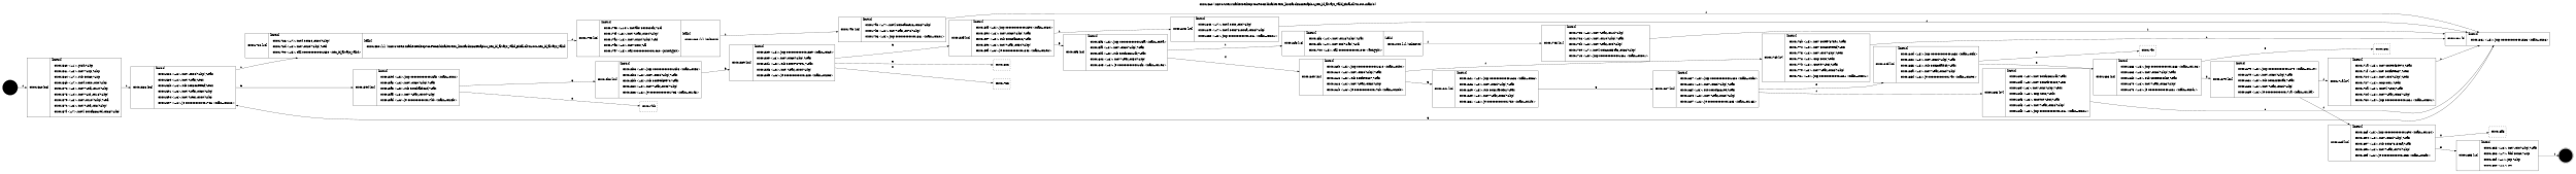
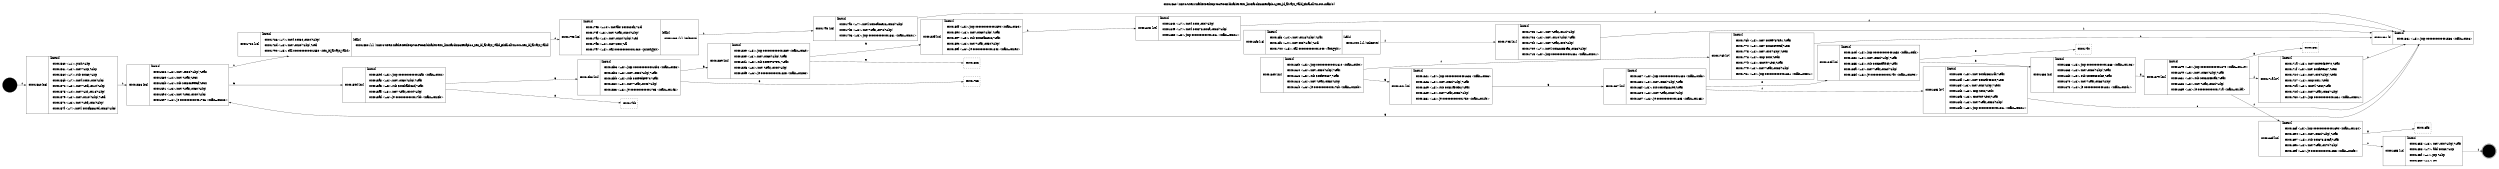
  digraph {
    label="0x401560 (/mnt/c/Users/mathe/Desktop/tcc/POCII/binaries/extr_linuxarchx86xenapic.c_xen_id_always_valid_Final-ollvm.out::main(0))"
    labelloc=t
    rankdir=LR
    node [shape=record]
    Entry [fillcolor=black height=0.3 shape=circle style=filled width=0.3]
    n2 [label="{\n     0x401560 [38]\l\n     | [instrs]\l\n     &nbsp;&nbsp;0x401560 \<+1\>: push %rbp\l\n     &nbsp;&nbsp;0x401561 \<+3\>: mov %rsp,%rbp\l\n     &nbsp;&nbsp;0x401564 \<+7\>: sub $0x80,%rsp\l\n     &nbsp;&nbsp;0x40156b \<+7\>: movl $0x0,-0xc(%rbp)\l\n     &nbsp;&nbsp;0x401572 \<+3\>: mov %edi,-0x10(%rbp)\l\n     &nbsp;&nbsp;0x401575 \<+4\>: mov %rsi,-0x18(%rbp)\l\n     &nbsp;&nbsp;0x401579 \<+3\>: mov -0x10(%rbp),%edi\l\n     &nbsp;&nbsp;0x40157c \<+3\>: mov %edi,-0x8(%rbp)\l\n     &nbsp;&nbsp;0x40157f \<+7\>: movl $0x4f8861ed,-0x38(%rbp)\l\n  }"]
    n3 [label="{\n     0x401586 [23]\l\n     | [instrs]\l\n     &nbsp;&nbsp;0x401586 \<+3\>: mov -0x38(%rbp),%eax\l\n     &nbsp;&nbsp;0x401589 \<+2\>: mov %eax,%ecx\l\n     &nbsp;&nbsp;0x40158b \<+6\>: sub $0x80399e6f,%ecx\l\n     &nbsp;&nbsp;0x401591 \<+3\>: mov %eax,-0x3c(%rbp)\l\n     &nbsp;&nbsp;0x401594 \<+3\>: mov %ecx,-0x40(%rbp)\l\n     &nbsp;&nbsp;0x401597 \<+6\>: je 0000000000401786 \<main+0x226\>\l\n  }"]
    n4 [label="{\n     0x401786 [15]\l\n     | [instrs]\l\n     &nbsp;&nbsp;0x401786 \<+7\>: movl $0x64,-0x20(%rbp)\l\n     &nbsp;&nbsp;0x40178d \<+3\>: mov -0x20(%rbp),%edi\l\n     &nbsp;&nbsp;0x401790 \<+5\>: call 0000000000401550 \<xen_id_always_valid\>\l\n     | [calls]\l\n     &nbsp;&nbsp;0x401550 \{1\} (/mnt/c/Users/mathe/Desktop/tcc/POCII/binaries/extr_linuxarchx86xenapic.c_xen_id_always_valid_Final-ollvm.out::xen_id_always_valid)\l\n  }"]
    n5 [label="{\n     0x40159d [22]\l\n     | [instrs]\l\n     &nbsp;&nbsp;0x40159d \<+5\>: jmp 00000000004015a2 \<main+0x42\>\l\n     &nbsp;&nbsp;0x4015a2 \<+3\>: mov -0x3c(%rbp),%eax\l\n     &nbsp;&nbsp;0x4015a5 \<+5\>: sub $0x8babb68d,%eax\l\n     &nbsp;&nbsp;0x4015aa \<+3\>: mov %eax,-0x44(%rbp)\l\n     &nbsp;&nbsp;0x4015ad \<+6\>: je 00000000004017bb \<main+0x25b\>\l\n  }"]
    n6 [label="{\n     0x401795 [23]\l\n     | [instrs]\l\n     &nbsp;&nbsp;0x401795 \<+10\>: movabs $0x4020f2,%rdi\l\n     &nbsp;&nbsp;0x40179f \<+3\>: mov %eax,-0x24(%rbp)\l\n     &nbsp;&nbsp;0x4017a2 \<+3\>: mov -0x24(%rbp),%esi\l\n     &nbsp;&nbsp;0x4017a5 \<+2\>: mov $0x0,%al\l\n     &nbsp;&nbsp;0x4017a7 \<+5\>: call 0000000000401030 \<printf@plt\>\l\n     | [calls]\l\n     &nbsp;&nbsp;0x401030 \{1\} (unknown)\l\n  }"]
    n7 [label="{\n     0x4017bb\l\n  }" style=dashed]
    n8 [label="{\n     0x4015b3 [22]\l\n     | [instrs]\l\n     &nbsp;&nbsp;0x4015b3 \<+5\>: jmp 00000000004015b8 \<main+0x58\>\l\n     &nbsp;&nbsp;0x4015b8 \<+3\>: mov -0x3c(%rbp),%eax\l\n     &nbsp;&nbsp;0x4015bb \<+5\>: sub $0x99d5e970,%eax\l\n     &nbsp;&nbsp;0x4015c0 \<+3\>: mov %eax,-0x48(%rbp)\l\n     &nbsp;&nbsp;0x4015c3 \<+6\>: je 0000000000401735 \<main+0x1d5\>\l\n  }"]
    n9 [label="{\n     0x4017ac [15]\l\n     | [instrs]\l\n     &nbsp;&nbsp;0x4017ac \<+7\>: movl $0xc0ac6e26,-0x38(%rbp)\l\n     &nbsp;&nbsp;0x4017b3 \<+3\>: mov %eax,-0x78(%rbp)\l\n     &nbsp;&nbsp;0x4017b6 \<+5\>: jmp 0000000000401861 \<main+0x301\>\l\n  }"]
    n10 [label="{\n     0x401735\l\n  }" style=dashed]
    n11 [label="{\n     0x4015c9 [22]\l\n     | [instrs]\l\n     &nbsp;&nbsp;0x4015c9 \<+5\>: jmp 00000000004015ce \<main+0x6e\>\l\n     &nbsp;&nbsp;0x4015ce \<+3\>: mov -0x3c(%rbp),%eax\l\n     &nbsp;&nbsp;0x4015d1 \<+5\>: sub $0x9e787591,%eax\l\n     &nbsp;&nbsp;0x4015d6 \<+3\>: mov %eax,-0x4c(%rbp)\l\n     &nbsp;&nbsp;0x4015d9 \<+6\>: je 0000000000401825 \<main+0x2c5\>\l\n  }"]
    Exit [fillcolor=black height=0.3 peripheries=2 shape=circle style=filled width=0.3]
    n13 [label="{\n     0x401825\l\n  }" style=dashed]
    n14 [label="{\n     0x4015df [22]\l\n     | [instrs]\l\n     &nbsp;&nbsp;0x4015df \<+5\>: jmp 00000000004015e4 \<main+0x84\>\l\n     &nbsp;&nbsp;0x4015e4 \<+3\>: mov -0x3c(%rbp),%eax\l\n     &nbsp;&nbsp;0x4015e7 \<+5\>: sub $0xc0ac6e26,%eax\l\n     &nbsp;&nbsp;0x4015ec \<+3\>: mov %eax,-0x50(%rbp)\l\n     &nbsp;&nbsp;0x4015ef \<+6\>: je 0000000000401842 \<main+0x2e2\>\l\n  }"]
    n15 [label="{\n     0x4016a5\l\n  }" style=dashed]
    n16 [label="{\n     0x401842 [19]\l\n     | [instrs]\l\n     &nbsp;&nbsp;0x401842 \<+7\>: movl $0x0,-0xc(%rbp)\l\n     &nbsp;&nbsp;0x401849 \<+7\>: movl $0x6781546a,-0x38(%rbp)\l\n     &nbsp;&nbsp;0x401850 \<+5\>: jmp 0000000000401861 \<main+0x301\>\l\n  }"]
-   n17 [label="{\n     0x4015f5 [22]\l\n     | [instrs]\l\n     &nbsp;&nbsp;0x4015f5 \<+5\>: jmp 00000000004015fa \<main+0x9a\>\l\n     &nbsp;&nbsp;0x4015fa \<+3\>: mov -0x3c(%rbp),%eax\l\n     &nbsp;&nbsp;0x4015fd \<+5\>: sub $0xd28321db,%eax\l\n     &nbsp;&nbsp;0x401602 \<+3\>: mov %eax,-0x54(%rbp)\l\n     &nbsp;&nbsp;0x401605 \<+6\>: je 00000000004016f8 \<main+0x198\>\l\n  }"]
    n18 [label="{\n     0x401855 [12]\l\n     | [instrs]\l\n     &nbsp;&nbsp;0x401855 \<+3\>: mov -0xc(%rbp),%eax\l\n     &nbsp;&nbsp;0x401858 \<+7\>: add $0x80,%rsp\l\n     &nbsp;&nbsp;0x40185f \<+1\>: pop %rbp\l\n     &nbsp;&nbsp;0x401860 \<+1\>: ret\l\n  }"]
    n19 [label="{\n     0x401861 [5]\l\n     | [instrs]\l\n     &nbsp;&nbsp;0x401861 \<+5\>: jmp 0000000000401586 \<main+0x26\>\l\n  }"]
    n20 [label="{\n     0x4016f8 [13]\l\n     | [instrs]\l\n     &nbsp;&nbsp;0x4016f8 \<+4\>: mov -0x18(%rbp),%rax\l\n     &nbsp;&nbsp;0x4016fc \<+4\>: mov 0x8(%rax),%rdi\l\n     &nbsp;&nbsp;0x401700 \<+5\>: call 0000000000401040 \<atoi@plt\>\l\n     | [calls]\l\n     &nbsp;&nbsp;0x401040 \{1\} (unknown)\l\n  }"]
    n21 [label="{\n     0x40160b [22]\l\n     | [instrs]\l\n     &nbsp;&nbsp;0x40160b \<+5\>: jmp 0000000000401610 \<main+0xb0\>\l\n     &nbsp;&nbsp;0x401610 \<+3\>: mov -0x3c(%rbp),%eax\l\n     &nbsp;&nbsp;0x401613 \<+5\>: sub $0xf39e687,%eax\l\n     &nbsp;&nbsp;0x401618 \<+3\>: mov %eax,-0x58(%rbp)\l\n     &nbsp;&nbsp;0x40161b \<+6\>: je 000000000040176b \<main+0x20b\>\l\n  }"]
    n22 [label="{\n     0x401705 [21]\l\n     | [instrs]\l\n     &nbsp;&nbsp;0x401705 \<+3\>: mov %eax,-0x1c(%rbp)\l\n     &nbsp;&nbsp;0x401708 \<+3\>: mov -0x1c(%rbp),%eax\l\n     &nbsp;&nbsp;0x40170b \<+3\>: mov %eax,-0x4(%rbp)\l\n     &nbsp;&nbsp;0x40170e \<+7\>: movl $0x622554a3,-0x38(%rbp)\l\n     &nbsp;&nbsp;0x401715 \<+5\>: jmp 0000000000401861 \<main+0x301\>\l\n  }"]
    n23 [label="{\n     0x40176b [27]\l\n     | [instrs]\l\n     &nbsp;&nbsp;0x40176b \<+5\>: mov $0x9e787591,%eax\l\n     &nbsp;&nbsp;0x401770 \<+5\>: mov $0x80399e6f,%ecx\l\n     &nbsp;&nbsp;0x401775 \<+3\>: mov -0x4(%rbp),%edx\l\n     &nbsp;&nbsp;0x401778 \<+3\>: cmp $0x0,%edx\l\n     &nbsp;&nbsp;0x40177b \<+3\>: cmove %ecx,%eax\l\n     &nbsp;&nbsp;0x40177e \<+3\>: mov %eax,-0x38(%rbp)\l\n     &nbsp;&nbsp;0x401781 \<+5\>: jmp 0000000000401861 \<main+0x301\>\l\n  }"]
    n24 [label="{\n     0x401621 [22]\l\n     | [instrs]\l\n     &nbsp;&nbsp;0x401621 \<+5\>: jmp 0000000000401626 \<main+0xc6\>\l\n     &nbsp;&nbsp;0x401626 \<+3\>: mov -0x3c(%rbp),%eax\l\n     &nbsp;&nbsp;0x401629 \<+5\>: sub $0x21af4db2,%eax\l\n     &nbsp;&nbsp;0x40162e \<+3\>: mov %eax,-0x5c(%rbp)\l\n     &nbsp;&nbsp;0x401631 \<+6\>: je 0000000000401750 \<main+0x1f0\>\l\n  }"]
    n25 [label="{\n     0x401637 [22]\l\n     | [instrs]\l\n     &nbsp;&nbsp;0x401637 \<+5\>: jmp 000000000040163c \<main+0xdc\>\l\n     &nbsp;&nbsp;0x40163c \<+3\>: mov -0x3c(%rbp),%eax\l\n     &nbsp;&nbsp;0x40163f \<+5\>: sub $0x4f8861ed,%eax\l\n     &nbsp;&nbsp;0x401644 \<+3\>: mov %eax,-0x60(%rbp)\l\n     &nbsp;&nbsp;0x401647 \<+6\>: je 00000000004016c5 \<main+0x165\>\l\n  }"]
    n26 [label="{\n     0x40168f [22]\l\n     | [instrs]\l\n     &nbsp;&nbsp;0x40168f \<+5\>: jmp 0000000000401694 \<main+0x134\>\l\n     &nbsp;&nbsp;0x401694 \<+3\>: mov -0x3c(%rbp),%eax\l\n     &nbsp;&nbsp;0x401697 \<+5\>: sub $0x6781546a,%eax\l\n     &nbsp;&nbsp;0x40169c \<+3\>: mov %eax,-0x70(%rbp)\l\n     &nbsp;&nbsp;0x40169f \<+6\>: je 0000000000401855 \<main+0x2f5\>\l\n  }"]
    n27 [label="{\n     0x4016c5 [27]\l\n     | [instrs]\l\n     &nbsp;&nbsp;0x4016c5 \<+5\>: mov $0xd28321db,%eax\l\n     &nbsp;&nbsp;0x4016ca \<+5\>: mov $0x69b4360e,%ecx\l\n     &nbsp;&nbsp;0x4016cf \<+3\>: mov -0x8(%rbp),%edx\l\n     &nbsp;&nbsp;0x4016d2 \<+3\>: cmp $0x2,%edx\l\n     &nbsp;&nbsp;0x4016d5 \<+3\>: cmovne %ecx,%eax\l\n     &nbsp;&nbsp;0x4016d8 \<+3\>: mov %eax,-0x38(%rbp)\l\n     &nbsp;&nbsp;0x4016db \<+5\>: jmp 0000000000401861 \<main+0x301\>\l\n  }"]
    n28 [label="{\n     0x40164d [22]\l\n     | [instrs]\l\n     &nbsp;&nbsp;0x40164d \<+5\>: jmp 0000000000401652 \<main+0xf2\>\l\n     &nbsp;&nbsp;0x401652 \<+3\>: mov -0x3c(%rbp),%eax\l\n     &nbsp;&nbsp;0x401655 \<+5\>: sub $0x53efad4b,%eax\l\n     &nbsp;&nbsp;0x40165a \<+3\>: mov %eax,-0x64(%rbp)\l\n     &nbsp;&nbsp;0x40165d \<+6\>: je 00000000004017f0 \<main+0x290\>\l\n  }"]
    n29 [label="{\n     0x40171a [27]\l\n     | [instrs]\l\n     &nbsp;&nbsp;0x40171a \<+5\>: mov $0x99d5e970,%eax\l\n     &nbsp;&nbsp;0x40171f \<+5\>: mov $0xf39e687,%ecx\l\n     &nbsp;&nbsp;0x401724 \<+3\>: mov -0x4(%rbp),%edx\l\n     &nbsp;&nbsp;0x401727 \<+3\>: cmp $0x1,%edx\l\n     &nbsp;&nbsp;0x40172a \<+3\>: cmovl %ecx,%eax\l\n     &nbsp;&nbsp;0x40172d \<+3\>: mov %eax,-0x38(%rbp)\l\n     &nbsp;&nbsp;0x401730 \<+5\>: jmp 0000000000401861 \<main+0x301\>\l\n  }"]
    n30 [label="{\n     0x4017f0\l\n  }" style=dashed]
    n31 [label="{\n     0x401663 [22]\l\n     | [instrs]\l\n     &nbsp;&nbsp;0x401663 \<+5\>: jmp 0000000000401668 \<main+0x108\>\l\n     &nbsp;&nbsp;0x401668 \<+3\>: mov -0x3c(%rbp),%eax\l\n     &nbsp;&nbsp;0x40166b \<+5\>: sub $0x59538d6e,%eax\l\n     &nbsp;&nbsp;0x401670 \<+3\>: mov %eax,-0x68(%rbp)\l\n     &nbsp;&nbsp;0x401673 \<+6\>: je 0000000000401831 \<main+0x2d1\>\l\n  }"]
    n32 [label="{\n     0x401679 [22]\l\n     | [instrs]\l\n     &nbsp;&nbsp;0x401679 \<+5\>: jmp 000000000040167e \<main+0x11e\>\l\n     &nbsp;&nbsp;0x40167e \<+3\>: mov -0x3c(%rbp),%eax\l\n     &nbsp;&nbsp;0x401681 \<+5\>: sub $0x622554a3,%eax\l\n     &nbsp;&nbsp;0x401686 \<+3\>: mov %eax,-0x6c(%rbp)\l\n     &nbsp;&nbsp;0x401689 \<+6\>: je 000000000040171a \<main+0x1ba\>\l\n  }"]
    n33 [label="{\n     0x401831\l\n  }" style=dashed]
    Entry -> n2 [label=" 1"]
    n2 -> n3 [label=" 1"]
    n3 -> n4 [label=" 1"]
    n3 -> n5 [label=" 6"]
    n4 -> n6 [label=" 1"]
    n5 -> n7 [label=" 0"]
    n5 -> n8 [label=" 6"]
    n6 -> n9 [label=" 1"]
-   n11 -> n10 [label=" 0"]
+   n8 -> n10 [label=" 0"]
    n8 -> n11 [label=" 6"]
    n9 -> n19 [label=" 1"]
    n11 -> n13 [label=" 9"]
    n11 -> n14 [label=" 6"]
    n14 -> n16 [label=" 1"]
-   n14 -> n17 [label=" 5"]
    n16 -> n19 [label=" 1"]
-   n17 -> n20 [label=" 1"]
-   n17 -> n21 [label=" 4"]
    n18 -> Exit [label=" 1"]
    n19 -> n3 [label=" 6"]
    n20 -> n22 [label=" 1"]
    n21 -> n23 [label=" 1"]
    n21 -> n24 [label=" 3"]
    n22 -> n19 [label=" 1"]
    n23 -> n19 [label=" 1"]
    n24 -> n25 [label=" 3"]
    n25 -> n27 [label=" 1"]
    n25 -> n28 [label=" 2"]
    n26 -> n15 [label=" 0"]
-   n26 -> n18 [label=" 8"]
+   n26 -> n18 [label=" 1"]
    n27 -> n19 [label=" 1"]
    n28 -> n30 [label=" 0"]
    n28 -> n31 [label=" 2"]
    n29 -> n19 [label=" 1"]
    n31 -> n32 [label=" 2"]
-   n31 -> n33 [label=" 0"]
+   n32 -> n33 [label=" 0"]
    n32 -> n26 [label=" 1"]
    n32 -> n29 [label=" 1"]
  }
